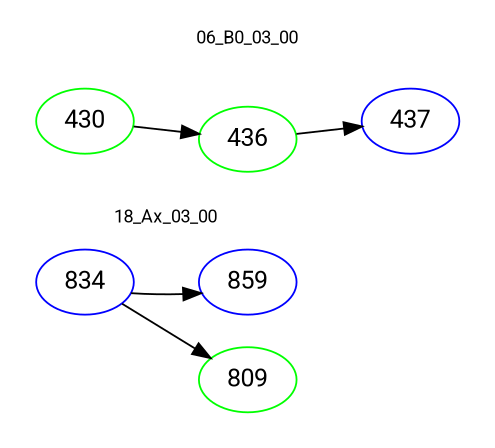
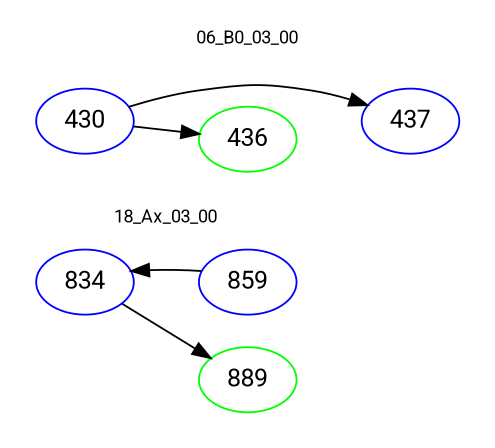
  digraph {
    fontname=Roboto
    rankdir=LR
    node [color=blue fontname=Roboto]
    edge [color=black fontname=Roboto]
    n1 [label=834]
-   n2 [color=green label=809]
+   n2 [color=green label=889]
    n3 [label=859]
-   n4 [color=green label=430]
+   n4 [label=430]
    n5 [color=green label=436]
    n6 [label=437]
    subgraph cluster_1 {
      color=white
      fontsize=10
      label="18_Ax_03_00"
      n1
      n2
      n3
    }
    subgraph cluster_2 {
      color=white
      fontsize=10
      label="06_B0_03_00"
      n4
      n5
      n6
    }
    n1 -> n2
-   n1 -> n3
+   n3 -> n1
    n4 -> n5
-   n5 -> n6
+   n4 -> n6
  }
